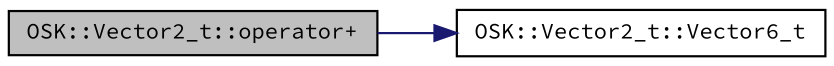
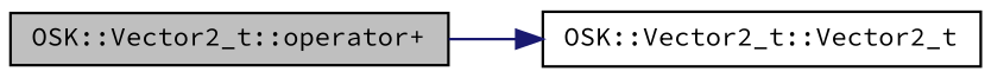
  digraph {
    rankdir=LR
    fontname="Source Code Pro"
    node [color=black fontname="Source Code Pro" fontsize=10 shape=record style=filled]
    n1 [fillcolor=grey75 fontcolor=black height=0.2 label="OSK::Vector2_t::operator+" width=0.4]
-   n2 [fillcolor=white height=0.2 label="OSK::Vector2_t::Vector6_t" width=0.4]
+   n2 [fillcolor=white height=0.2 label="OSK::Vector2_t::Vector2_t" width=0.4]
    n1 -> n2 [color=midnightblue fontname="Source Code Pro" fontsize=10 labelfontname=Helvetica labelfontsize=10 style=solid]
  }
